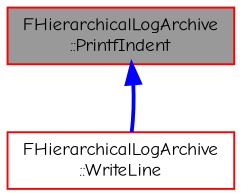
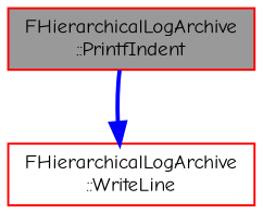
  digraph {
    rankdir=TB
    fontname="Comic Neue"
    node [color=red fontname="Comic Neue" fontsize=10 shape=box style=filled]
    n1 [fillcolor=grey60 fontcolor=black height=0.2 label="FHierarchicalLogArchive\l::PrintfIndent" width=0.4]
    n2 [fillcolor=white height=0.2 label="FHierarchicalLogArchive\l::WriteLine" width=0.4]
-   n2 -> n1 [color=blue fontname="Comic Neue" fontsize=10 labelfontname=Helvetica labelfontsize=10 style=bold arrowhead=normal]
+   n1 -> n2 [color=blue fontname="Comic Neue" fontsize=10 labelfontname=Helvetica labelfontsize=10 style=bold arrowhead=normal]
  }
